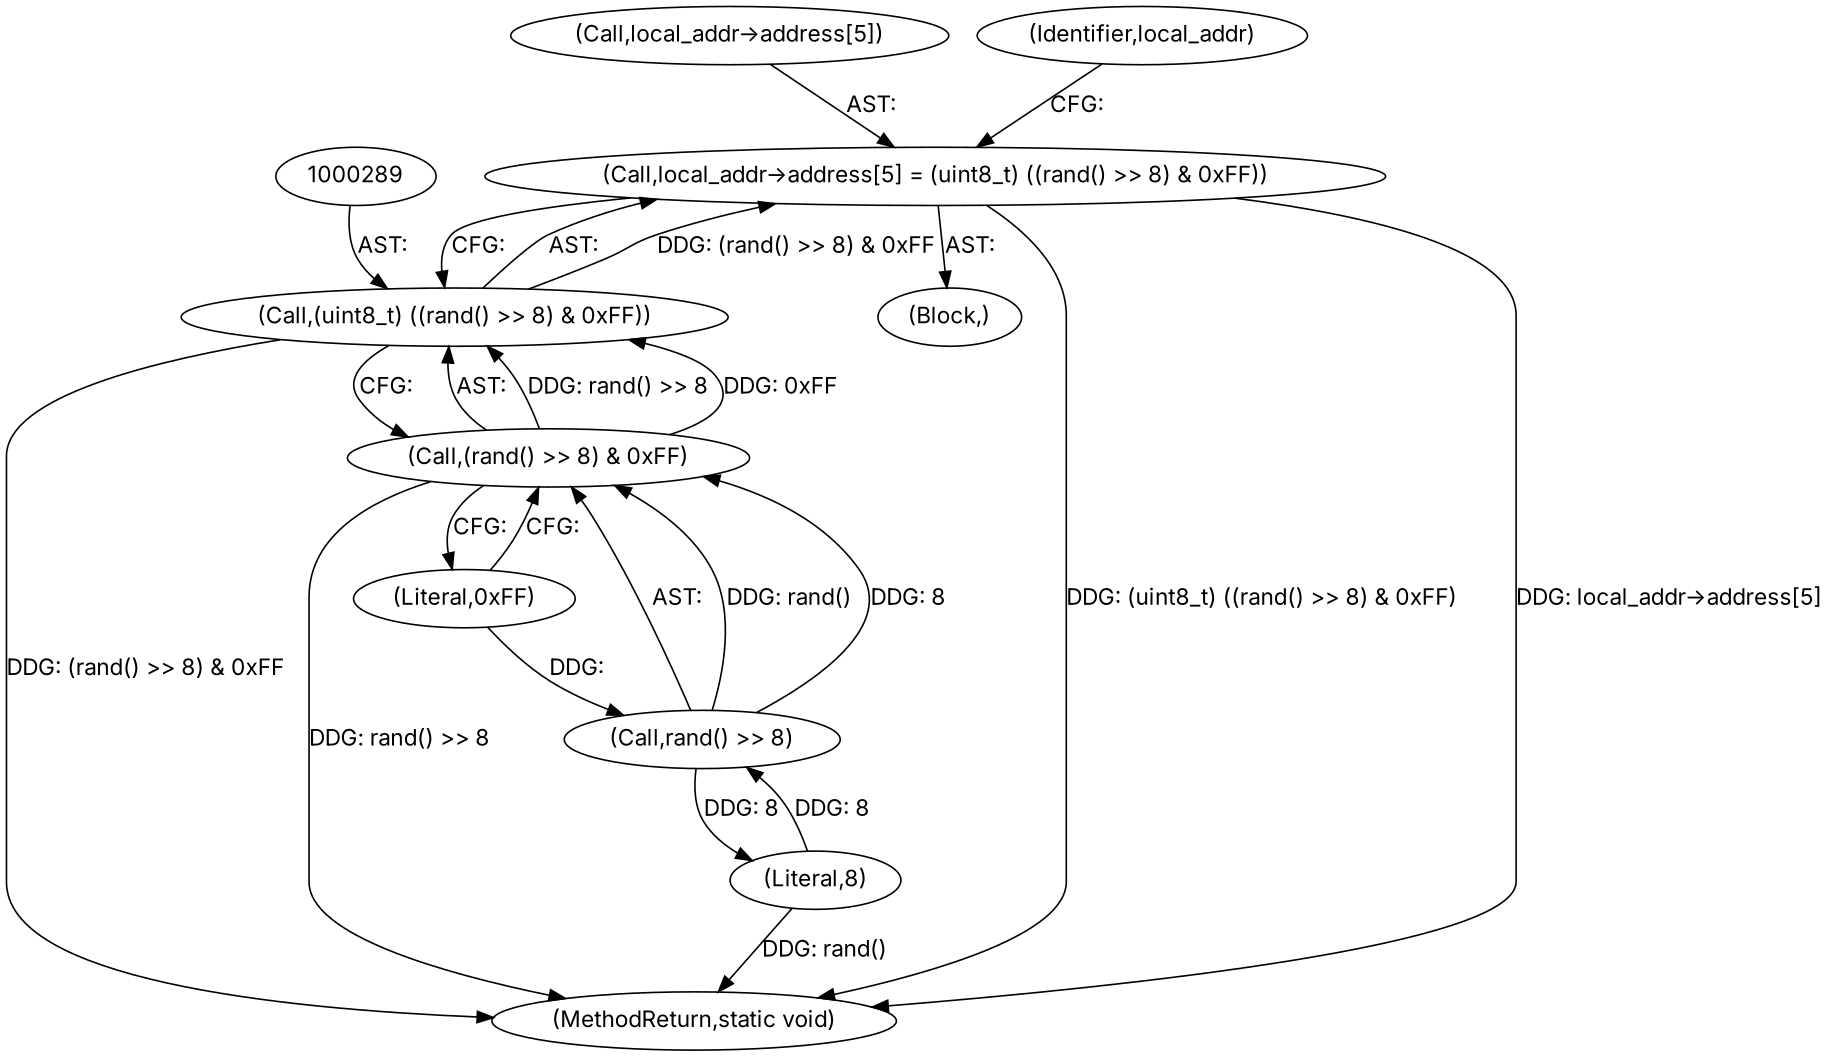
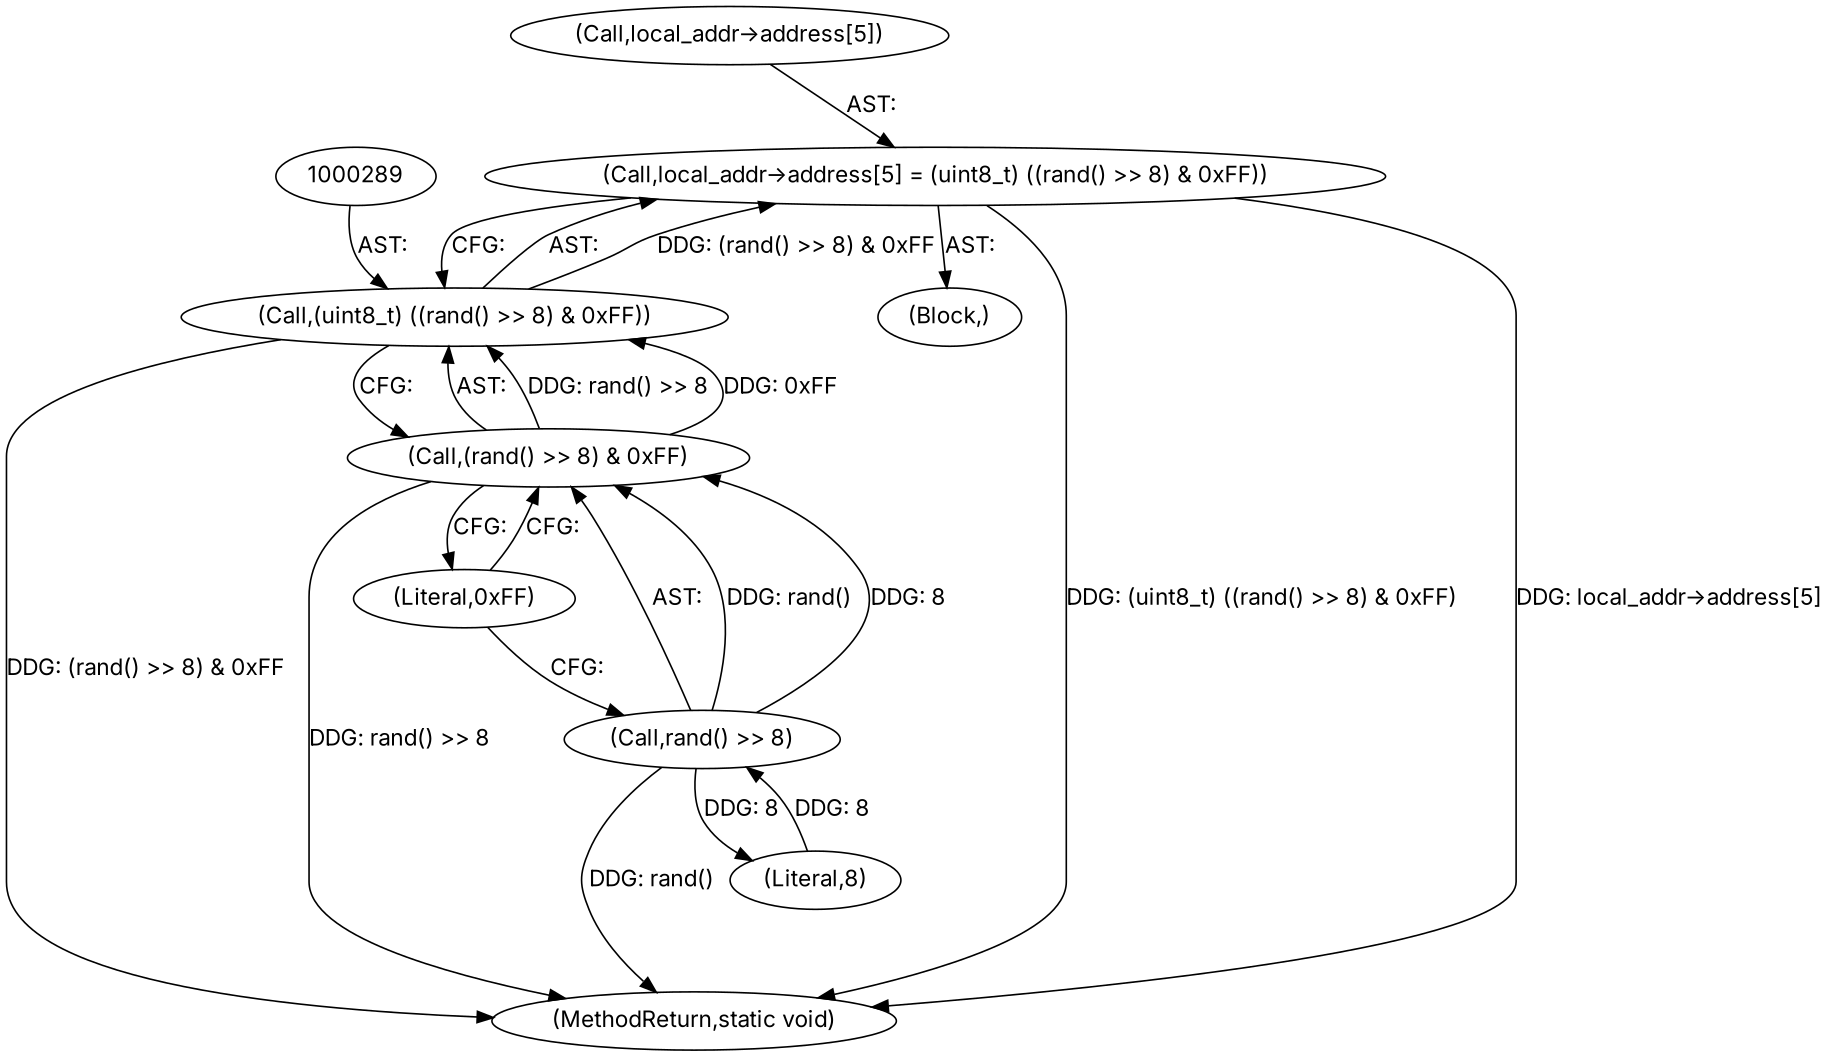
  digraph {
    fontname=Inter
    node [fontname=Inter]
    edge [fontname=Inter]
    n1 [label="(Call,local_addr->address[5] = (uint8_t) ((rand() >> 8) & 0xFF))"]
    n2 [label="(Call,(uint8_t) ((rand() >> 8) & 0xFF))"]
    n3 [label="(Block,)"]
    n4 [label="(MethodReturn,static void)"]
    n5 [label="(Call,(rand() >> 8) & 0xFF)"]
    n6 [label="(Literal,0xFF)"]
    n7 [label="(Call,rand() >> 8)"]
    n8 [label="(Literal,8)"]
    n9 [label="(Call,local_addr->address[5])"]
-   n10 [label="(Identifier,local_addr)"]
    1000289
    n1 -> n2 [label="CFG: "]
    n1 -> n3 [label="AST: "]
    n1 -> n4 [label="DDG: (uint8_t) ((rand() >> 8) & 0xFF)"]
    n1 -> n4 [label="DDG: local_addr->address[5]"]
    n2 -> n1 [label="AST: "]
    n2 -> n1 [label="DDG: (rand() >> 8) & 0xFF"]
    n2 -> n4 [label="DDG: (rand() >> 8) & 0xFF"]
    n2 -> n5 [label="CFG: "]
    n5 -> n2 [label="AST: "]
    n5 -> n2 [label="DDG: rand() >> 8"]
    n5 -> n2 [label="DDG: 0xFF"]
    n5 -> n4 [label="DDG: rand() >> 8"]
    n5 -> n6 [label="CFG: "]
    n6 -> n5 [label="CFG: "]
-   n6 -> n7 [label="DDG: "]
-   n8 -> n4 [label="DDG: rand()"]
+   n6 -> n7 [label="CFG: "]
+   n7 -> n4 [label="DDG: rand()"]
    n7 -> n5 [label="AST: "]
    n7 -> n5 [label="DDG: rand()"]
    n7 -> n5 [label="DDG: 8"]
    n7 -> n8 [label="DDG: 8"]
    n8 -> n7 [label="DDG: 8"]
    n9 -> n1 [label="AST: "]
-   n10 -> n1 [label="CFG: "]
    1000289 -> n2 [label="AST: "]
  }
